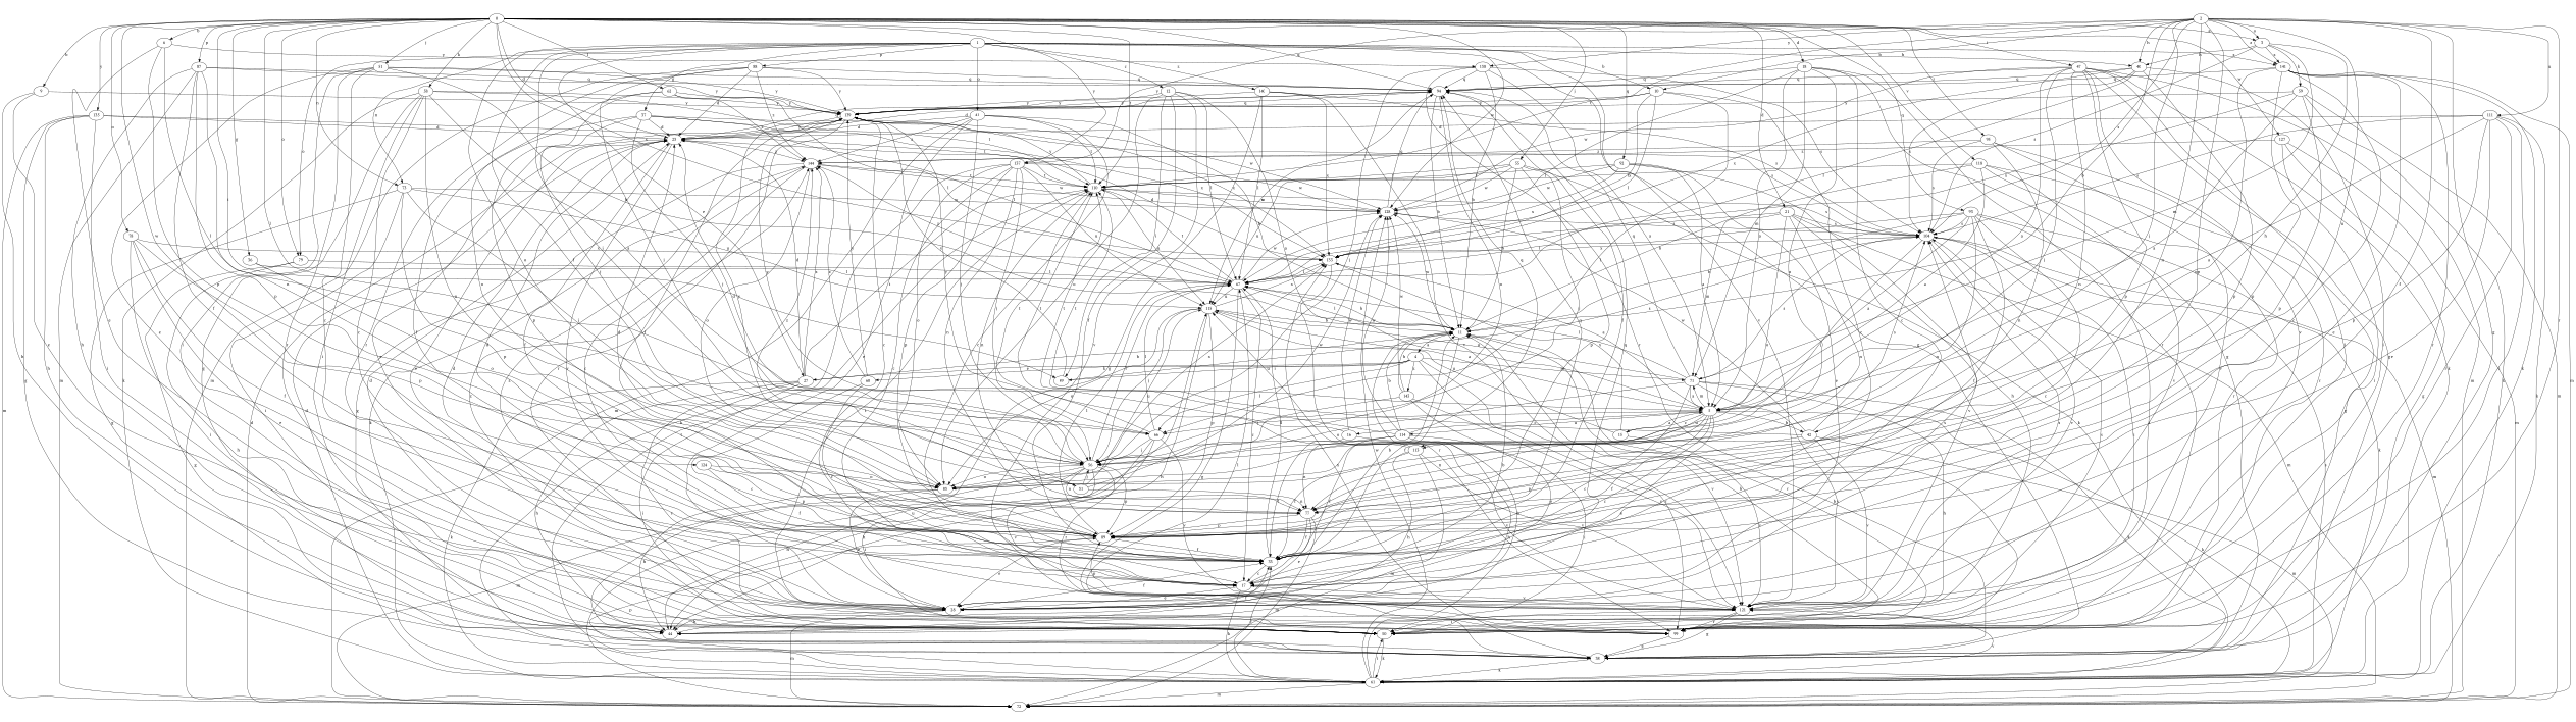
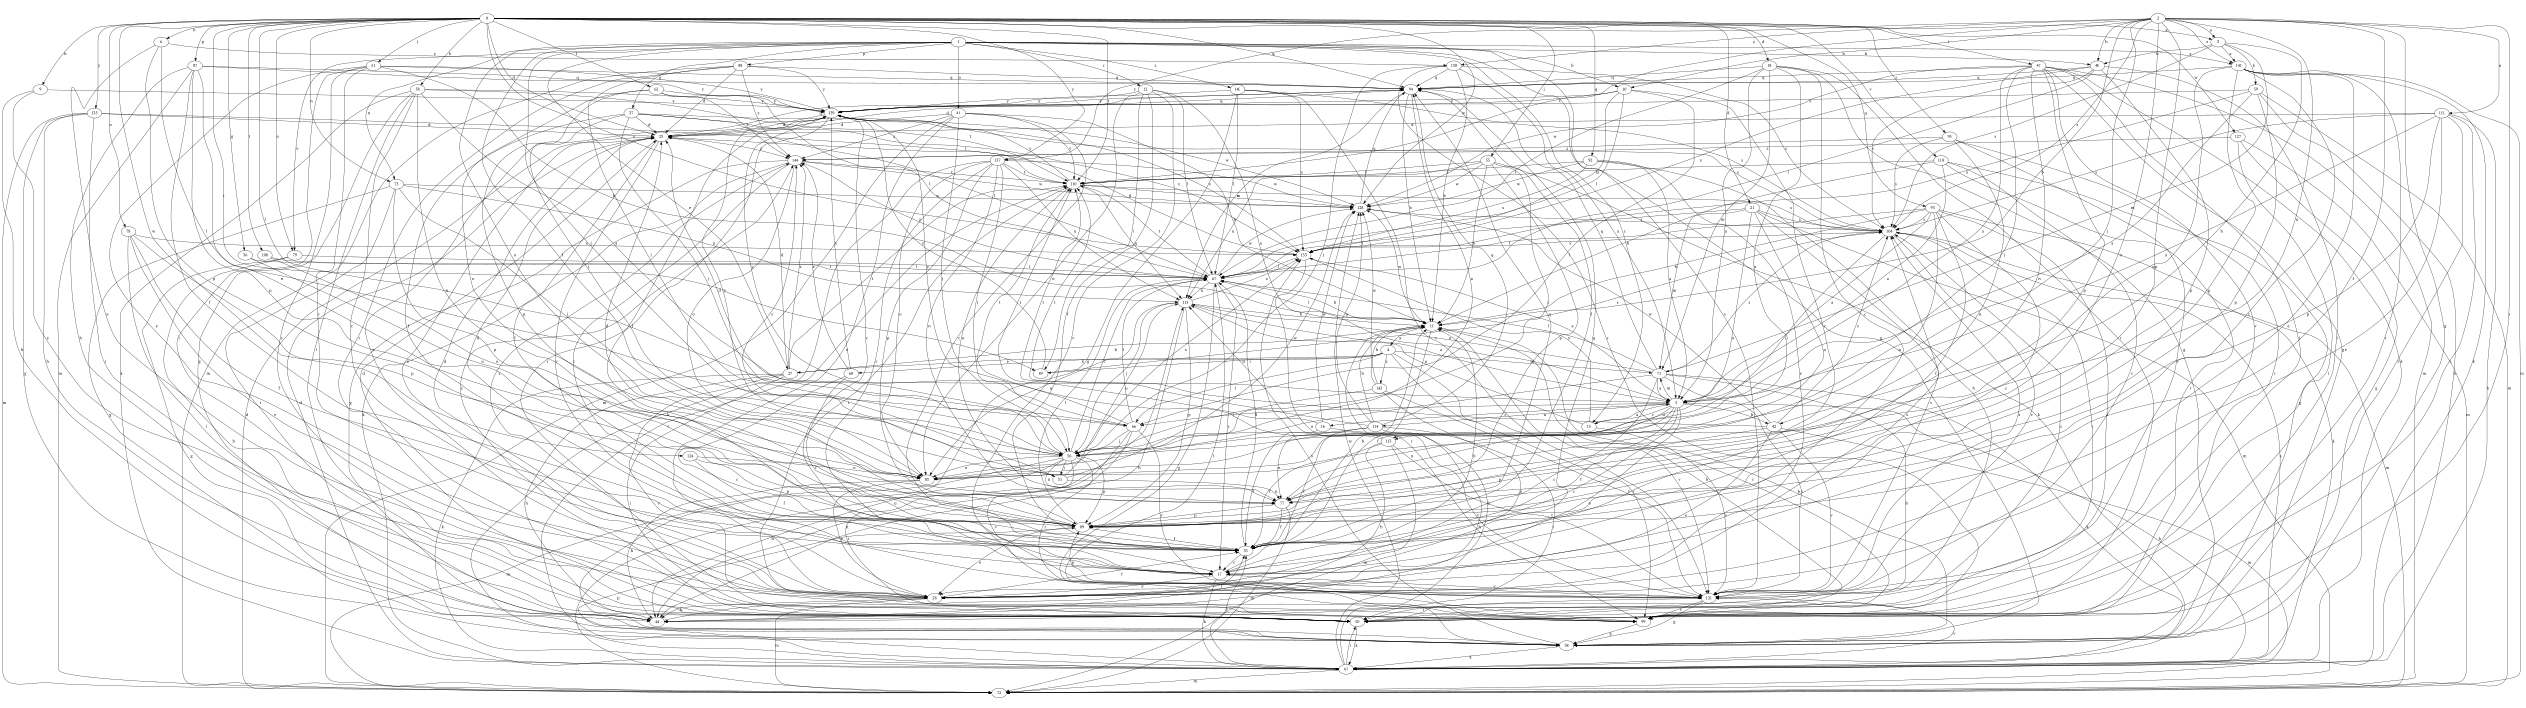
  strict digraph {
    fontname="PT Serif"
    node [fontname="PT Serif"]
    edge [fontname="PT Serif"]
    0
    3
    6
    9
    18
    21
    23
    36
    47
    49
    51
    55
    58
    62
    66
    73
    78
    79
    87
    92
    93
    94
    95
+   108
    110
    118
    124
    127
    128
    133
    135
    137
    40
    141
    104
    42
    59
    71
    89
    138
    28
    44
    139
    38
    83
    99
    5
    17
    67
    121
    77
    72
    33
    144
    56
    61
    50
    11
    115
    1
    10
    12
    15
    27
    31
    37
    n67 [label=41]
    88
    140
    2
    111
    113
    4
    60
    143
    16
    114
    0 -> 3 [label=a]
    0 -> 6 [label=b]
    0 -> 9 [label=b]
    0 -> 18 [label=d]
    0 -> 21 [label=d]
    0 -> 23 [label=d]
    0 -> 36 [label=g]
    0 -> 47 [label=i]
    0 -> 49 [label=i]
    0 -> 51 [label=j]
    0 -> 55 [label=j]
    0 -> 58 [label=k]
    0 -> 62 [label=l]
    0 -> 66 [label=l]
    0 -> 73 [label=n]
    0 -> 78 [label=o]
    0 -> 79 [label=o]
    0 -> 87 [label=p]
    0 -> 92 [label=q]
    0 -> 93 [label=q]
    0 -> 94 [label=q]
    0 -> 95 [label=r]
+   0 -> 108 [label=t]
    0 -> 110 [label=t]
    0 -> 118 [label=v]
    0 -> 124 [label=w]
    0 -> 127 [label=w]
    0 -> 128 [label=w]
    0 -> 133 [label=x]
    0 -> 135 [label=y]
    0 -> 137 [label=y]
    3 -> 40 [label=h]
    3 -> 141 [label=z]
    3 -> 104 [label=s]
    3 -> 42 [label=h]
    3 -> 59 [label=k]
    3 -> 71 [label=m]
    6 -> 66 [label=l]
    6 -> 89 [label=p]
    6 -> 138 [label=y]
    6 -> 28 [label=e]
    9 -> 28 [label=e]
    9 -> 44 [label=h]
    9 -> 139 [label=y]
    18 -> 94 [label=q]
    18 -> 71 [label=m]
    18 -> 38 [label=g]
    18 -> 83 [label=o]
    18 -> 99 [label=r]
    18 -> 5 [label=a]
    18 -> 17 [label=c]
    18 -> 67 [label=l]
    21 -> 104 [label=s]
    21 -> 71 [label=m]
    21 -> 83 [label=o]
    21 -> 67 [label=l]
    21 -> 121 [label=v]
    21 -> 77 [label=n]
    21 -> 72 [label=m]
    23 -> 94 [label=q]
    23 -> 28 [label=e]
    23 -> 121 [label=v]
    23 -> 33 [label=f]
    23 -> 144 [label=z]
    36 -> 83 [label=o]
    36 -> 67 [label=l]
    47 -> 94 [label=q]
    47 -> 128 [label=w]
    47 -> 89 [label=p]
    47 -> 38 [label=g]
    47 -> 5 [label=a]
    47 -> 121 [label=v]
    47 -> 77 [label=n]
    47 -> 72 [label=m]
    47 -> 56 [label=j]
    47 -> 61 [label=k]
    47 -> 50 [label=i]
    49 -> 104 [label=s]
    49 -> 139 [label=y]
    51 -> 94 [label=q]
    51 -> 28 [label=e]
    51 -> 139 [label=y]
    51 -> 99 [label=r]
    51 -> 17 [label=c]
    51 -> 50 [label=i]
    51 -> 11 [label=b]
    55 -> 110 [label=t]
    55 -> 128 [label=w]
    55 -> 89 [label=p]
    55 -> 56 [label=j]
    55 -> 61 [label=k]
    55 -> 11 [label=b]
    55 -> 115 [label=u]
    58 -> 110 [label=t]
    58 -> 139 [label=y]
    58 -> 38 [label=g]
    58 -> 5 [label=a]
    58 -> 17 [label=c]
    58 -> 77 [label=n]
    58 -> 61 [label=k]
    58 -> 50 [label=i]
    62 -> 139 [label=y]
    62 -> 83 [label=o]
    62 -> 67 [label=l]
    62 -> 144 [label=z]
    62 -> 56 [label=j]
    66 -> 110 [label=t]
    66 -> 44 [label=h]
    66 -> 139 [label=y]
    66 -> 99 [label=r]
    66 -> 67 [label=l]
    66 -> 121 [label=v]
    66 -> 56 [label=j]
    73 -> 128 [label=w]
    73 -> 89 [label=p]
    73 -> 38 [label=g]
    73 -> 56 [label=j]
    73 -> 50 [label=i]
    73 -> 115 [label=u]
    78 -> 133 [label=x]
    78 -> 89 [label=p]
    78 -> 28 [label=e]
    78 -> 33 [label=f]
    78 -> 50 [label=i]
    79 -> 44 [label=h]
    79 -> 38 [label=g]
    79 -> 67 [label=l]
    87 -> 94 [label=q]
    87 -> 89 [label=p]
    87 -> 44 [label=h]
    87 -> 139 [label=y]
    87 -> 77 [label=n]
    87 -> 72 [label=m]
    87 -> 33 [label=f]
    92 -> 110 [label=t]
    92 -> 128 [label=w]
    92 -> 133 [label=x]
    92 -> 28 [label=e]
    92 -> 44 [label=h]
    92 -> 5 [label=a]
    93 -> 104 [label=s]
    93 -> 5 [label=a]
    93 -> 17 [label=c]
    93 -> 67 [label=l]
    93 -> 77 [label=n]
    93 -> 33 [label=f]
    93 -> 61 [label=k]
    93 -> 50 [label=i]
    93 -> 11 [label=b]
    94 -> 139 [label=y]
    94 -> 83 [label=o]
    94 -> 33 [label=f]
    94 -> 11 [label=b]
    94 -> 115 [label=u]
    95 -> 104 [label=s]
    95 -> 99 [label=r]
    95 -> 121 [label=v]
    95 -> 77 [label=n]
    95 -> 144 [label=z]
+   108 -> 83 [label=o]
+   108 -> 67 [label=l]
    110 -> 128 [label=w]
    110 -> 104 [label=s]
    110 -> 139 [label=y]
    110 -> 77 [label=n]
    110 -> 115 [label=u]
    118 -> 110 [label=t]
    118 -> 38 [label=g]
    118 -> 99 [label=r]
    118 -> 5 [label=a]
    118 -> 121 [label=v]
    118 -> 11 [label=b]
    124 -> 89 [label=p]
    124 -> 83 [label=o]
    124 -> 33 [label=f]
    127 -> 38 [label=g]
    127 -> 72 [label=m]
    127 -> 144 [label=z]
    127 -> 50 [label=i]
    128 -> 94 [label=q]
    128 -> 104 [label=s]
    133 -> 23 [label=d]
    133 -> 99 [label=r]
    133 -> 5 [label=a]
    133 -> 67 [label=l]
    135 -> 23 [label=d]
    135 -> 110 [label=t]
    135 -> 44 [label=h]
    135 -> 38 [label=g]
    135 -> 72 [label=m]
    135 -> 50 [label=i]
    137 -> 110 [label=t]
    137 -> 128 [label=w]
    137 -> 89 [label=p]
    137 -> 83 [label=o]
    137 -> 17 [label=c]
    137 -> 77 [label=n]
    137 -> 56 [label=j]
    137 -> 61 [label=k]
    137 -> 115 [label=u]
    40 -> 94 [label=q]
    40 -> 133 [label=x]
    40 -> 104 [label=s]
    40 -> 89 [label=p]
    40 -> 67 [label=l]
    40 -> 50 [label=i]
    141 -> 94 [label=q]
    141 -> 89 [label=p]
    141 -> 28 [label=e]
    141 -> 83 [label=o]
    141 -> 99 [label=r]
    141 -> 17 [label=c]
    141 -> 72 [label=m]
    141 -> 61 [label=k]
    104 -> 133 [label=x]
    104 -> 121 [label=v]
    104 -> 72 [label=m]
    104 -> 56 [label=j]
    104 -> 50 [label=i]
    42 -> 110 [label=t]
    42 -> 128 [label=w]
    42 -> 104 [label=s]
    42 -> 89 [label=p]
    42 -> 121 [label=v]
    42 -> 72 [label=m]
    59 -> 133 [label=x]
    59 -> 89 [label=p]
    59 -> 139 [label=y]
    59 -> 5 [label=a]
    59 -> 72 [label=m]
    59 -> 61 [label=k]
    71 -> 94 [label=q]
    71 -> 104 [label=s]
    71 -> 44 [label=h]
    71 -> 83 [label=o]
    71 -> 5 [label=a]
    71 -> 17 [label=c]
    71 -> 67 [label=l]
    71 -> 121 [label=v]
    71 -> 61 [label=k]
    71 -> 115 [label=u]
    89 -> 23 [label=d]
    89 -> 28 [label=e]
    89 -> 67 [label=l]
    89 -> 33 [label=f]
    138 -> 94 [label=q]
    138 -> 104 [label=s]
    138 -> 99 [label=r]
    138 -> 5 [label=a]
    138 -> 56 [label=j]
    138 -> 11 [label=b]
    28 -> 23 [label=d]
    28 -> 94 [label=q]
    28 -> 104 [label=s]
    28 -> 44 [label=h]
    28 -> 72 [label=m]
    28 -> 33 [label=f]
    28 -> 144 [label=z]
    44 -> 33 [label=f]
-   139 -> 23 [label=y]
+   139 -> 23 [label=d]
    139 -> 94 [label=q]
    139 -> 128 [label=w]
    139 -> 133 [label=x]
    139 -> 28 [label=e]
    139 -> 99 [label=r]
    139 -> 17 [label=c]
    139 -> 33 [label=f]
    38 -> 133 [label=x]
    38 -> 61 [label=k]
    38 -> 11 [label=b]
    83 -> 28 [label=e]
    83 -> 44 [label=h]
    99 -> 110 [label=t]
    99 -> 38 [label=g]
    99 -> 67 [label=l]
    5 -> 66 [label=l]
    5 -> 42 [label=h]
    5 -> 71 [label=m]
    5 -> 28 [label=e]
    5 -> 17 [label=c]
    5 -> 77 [label=n]
    5 -> 33 [label=f]
    5 -> 61 [label=k]
    5 -> 15 [label=c]
    5 -> 113 [label=u]
    5 -> 16 [label=c]
    5 -> 114 [label=u]
    17 -> 28 [label=e]
    17 -> 121 [label=v]
    17 -> 61 [label=k]
    17 -> 11 [label=b]
    67 -> 110 [label=t]
    67 -> 128 [label=w]
    67 -> 38 [label=g]
    67 -> 17 [label=c]
    67 -> 144 [label=z]
    67 -> 11 [label=b]
    67 -> 115 [label=u]
    121 -> 104 [label=s]
    121 -> 89 [label=p]
    121 -> 38 [label=g]
    121 -> 99 [label=r]
    121 -> 50 [label=i]
    77 -> 89 [label=p]
-   77 -> 28 [label=e]
+   42 -> 28 [label=e]
    77 -> 72 [label=m]
    77 -> 33 [label=f]
    72 -> 23 [label=d]
    72 -> 115 [label=u]
    33 -> 23 [label=d]
    33 -> 94 [label=q]
    33 -> 17 [label=c]
    33 -> 67 [label=l]
    33 -> 11 [label=b]
    144 -> 110 [label=t]
    144 -> 128 [label=w]
    144 -> 38 [label=g]
    144 -> 83 [label=o]
    144 -> 17 [label=c]
    144 -> 61 [label=k]
    56 -> 23 [label=d]
    56 -> 133 [label=x]
    56 -> 89 [label=p]
    56 -> 44 [label=h]
    56 -> 83 [label=o]
    56 -> 67 [label=l]
    56 -> 121 [label=v]
    56 -> 77 [label=n]
    56 -> 72 [label=m]
    56 -> 50 [label=i]
    61 -> 23 [label=d]
    61 -> 110 [label=t]
    61 -> 128 [label=w]
    61 -> 104 [label=s]
    61 -> 89 [label=p]
    61 -> 121 [label=v]
    61 -> 72 [label=m]
    61 -> 33 [label=f]
    61 -> 50 [label=i]
    61 -> 11 [label=b]
    50 -> 23 [label=d]
    50 -> 104 [label=s]
    50 -> 144 [label=z]
    50 -> 61 [label=k]
    50 -> 11 [label=b]
    11 -> 128 [label=w]
    11 -> 99 [label=r]
    11 -> 67 [label=l]
    11 -> 33 [label=f]
    11 -> 4 [label=a]
    115 -> 133 [label=x]
    115 -> 89 [label=p]
    115 -> 44 [label=h]
    115 -> 83 [label=o]
    115 -> 5 [label=a]
    115 -> 56 [label=j]
    115 -> 11 [label=b]
    1 -> 73 [label=n]
    1 -> 79 [label=o]
    1 -> 40 [label=h]
    1 -> 141 [label=z]
    1 -> 38 [label=g]
    1 -> 83 [label=o]
    1 -> 121 [label=v]
    1 -> 56 [label=j]
    1 -> 10 [label=b]
    1 -> 12 [label=c]
+   1 -> 15 [label=c]
    1 -> 27 [label=e]
    1 -> 31 [label=f]
    1 -> 37 [label=g]
    1 -> n67 [label=o]
    1 -> 88 [label=p]
    1 -> 140 [label=z]
    10 -> 23 [label=d]
    10 -> 66 [label=l]
    10 -> 133 [label=x]
    10 -> 139 [label=y]
    10 -> 17 [label=c]
    10 -> 67 [label=l]
    12 -> 49 [label=i]
    12 -> 139 [label=y]
    12 -> 83 [label=o]
    12 -> 5 [label=a]
    12 -> 67 [label=l]
    12 -> 121 [label=v]
    12 -> 33 [label=f]
    15 -> 133 [label=x]
    15 -> 5 [label=a]
    15 -> 121 [label=v]
    15 -> 115 [label=u]
    27 -> 23 [label=d]
    27 -> 110 [label=t]
    27 -> 44 [label=h]
    27 -> 99 [label=r]
    27 -> 144 [label=z]
    27 -> 61 [label=k]
    27 -> 50 [label=i]
    27 -> 11 [label=b]
    31 -> 128 [label=w]
    31 -> 139 [label=y]
    31 -> 77 [label=n]
    31 -> 144 [label=z]
-   31 -> 56 [label=j]
+   56 -> 31 [label=j]
    31 -> 115 [label=u]
    37 -> 23 [label=d]
    37 -> 133 [label=x]
    37 -> 104 [label=s]
    37 -> 89 [label=p]
    37 -> 67 [label=l]
    37 -> 33 [label=f]
    37 -> 56 [label=j]
    n67 -> 23 [label=d]
    n67 -> 110 [label=t]
    n67 -> 28 [label=e]
    n67 -> 17 [label=c]
    n67 -> 72 [label=m]
    n67 -> 144 [label=z]
    n67 -> 56 [label=j]
    n67 -> 11 [label=b]
    88 -> 23 [label=d]
    88 -> 94 [label=q]
    88 -> 139 [label=y]
    88 -> 99 [label=r]
    88 -> 72 [label=m]
    88 -> 144 [label=z]
    88 -> 56 [label=j]
    140 -> 133 [label=x]
    140 -> 104 [label=s]
    140 -> 139 [label=y]
    140 -> 38 [label=g]
    140 -> 67 [label=l]
    140 -> 121 [label=v]
    2 -> 3 [label=a]
    2 -> 110 [label=t]
    2 -> 137 [label=y]
    2 -> 40 [label=h]
    2 -> 141 [label=z]
    2 -> 104 [label=s]
    2 -> 89 [label=p]
    2 -> 138 [label=y]
    2 -> 38 [label=g]
    2 -> 99 [label=r]
    2 -> 77 [label=n]
    2 -> 33 [label=f]
    2 -> 56 [label=j]
    2 -> 11 [label=b]
    2 -> 10 [label=b]
    2 -> 111 [label=u]
    2 -> 113 [label=u]
    111 -> 23 [label=d]
    111 -> 104 [label=s]
    111 -> 89 [label=p]
    111 -> 28 [label=e]
    111 -> 99 [label=r]
    111 -> 5 [label=a]
    111 -> 61 [label=k]
    111 -> 50 [label=i]
    113 -> 44 [label=h]
    113 -> 139 [label=y]
    113 -> 121 [label=v]
    113 -> 72 [label=m]
    113 -> 33 [label=f]
    113 -> 115 [label=u]
    4 -> 49 [label=i]
    4 -> 66 [label=l]
    4 -> 71 [label=m]
    4 -> 99 [label=r]
    4 -> 121 [label=v]
    4 -> 27 [label=e]
    4 -> 60 [label=k]
    4 -> 143 [label=z]
    60 -> 139 [label=y]
    60 -> 17 [label=c]
    60 -> 33 [label=f]
    60 -> 144 [label=z]
    143 -> 128 [label=w]
    143 -> 28 [label=e]
    143 -> 121 [label=v]
    143 -> 56 [label=j]
    143 -> 11 [label=b]
    16 -> 110 [label=t]
    16 -> 128 [label=w]
    16 -> 121 [label=v]
    16 -> 33 [label=f]
    114 -> 94 [label=q]
    114 -> 110 [label=t]
    114 -> 128 [label=w]
    114 -> 44 [label=h]
    114 -> 77 [label=n]
    114 -> 33 [label=f]
    114 -> 50 [label=i]
    114 -> 11 [label=b]
  }
